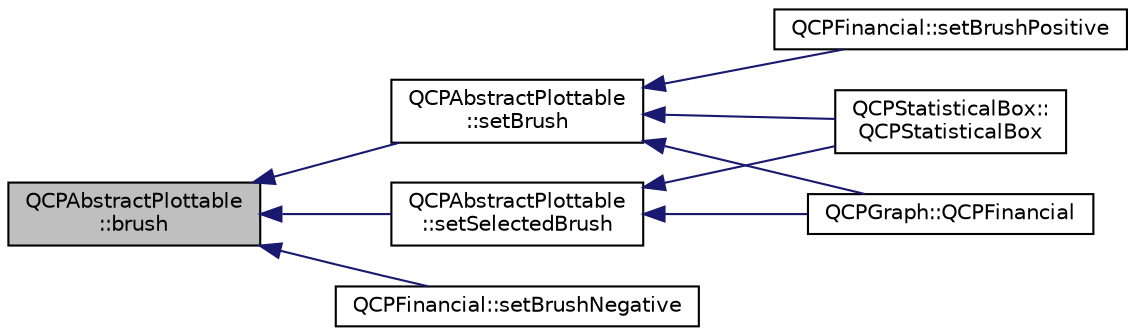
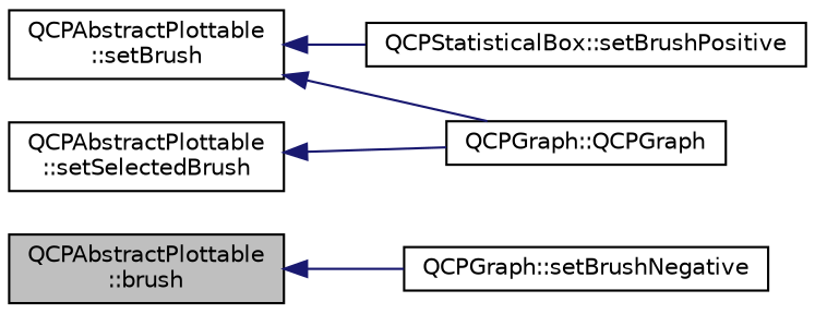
  digraph {
    rankdir=LR
    node [color=black fillcolor=white fontname=Helvetica fontsize=10 shape=record style=filled]
    edge [color=midnightblue dir=back fontname=Helvetica fontsize=10 labelfontname=Helvetica labelfontsize=10 style=solid]
    n1 [fillcolor=grey75 fontcolor=black height=0.2 label="QCPAbstractPlottable\l::brush" width=0.4]
    n2 [height=0.2 label="QCPAbstractPlottable\l::setBrush" width=0.4]
    n3 [height=0.2 label="QCPAbstractPlottable\l::setSelectedBrush" width=0.4]
-   n4 [height=0.2 label="QCPFinancial::setBrushNegative" width=0.4]
-   n5 [height=0.2 label="QCPFinancial::setBrushPositive" width=0.4]
-   n6 [height=0.2 label="QCPGraph::QCPFinancial" width=0.4]
-   n7 [height=0.2 label="QCPStatisticalBox::\lQCPStatisticalBox" width=0.4]
-   n1 -> n2
-   n1 -> n3
+   n4 [height=0.2 label="QCPGraph::setBrushNegative" width=0.4]
+   n5 [height=0.2 label="QCPStatisticalBox::setBrushPositive" width=0.4]
+   n6 [height=0.2 label="QCPGraph::QCPGraph" width=0.4]
    n1 -> n4
    n2 -> n5
    n2 -> n6
-   n2 -> n7
    n3 -> n6
-   n3 -> n7
  }
